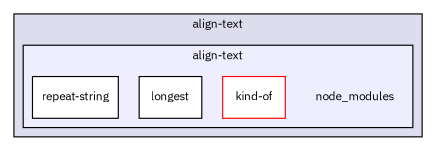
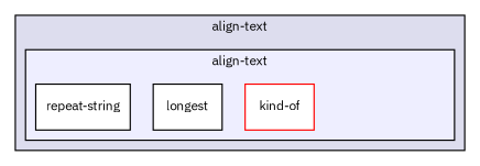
  digraph {
    compound=true
    fontname="IBM Plex Sans"
    node [fontname="IBM Plex Sans" fontsize=10 shape=box color=black fillcolor=white style=filled]
-   n1 [label=node_modules shape=plaintext color="" fillcolor="" style=""]
    n2 [color=red label="kind-of"]
    n3 [label=longest]
    n4 [label="repeat-string"]
    subgraph cluster_1 {
      bgcolor="#ddddee"
      fontsize=10
      label="align-text"
      pencolor=black
      subgraph cluster_2 {
        bgcolor="#eeeeff"
        fontsize=10
        pencolor=black
-       n1
        n2
        n3
        n4
      }
    }
  }
